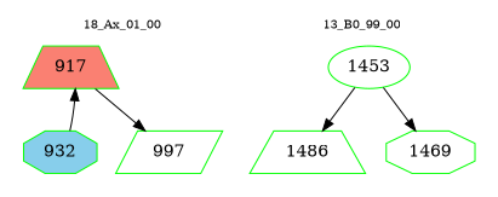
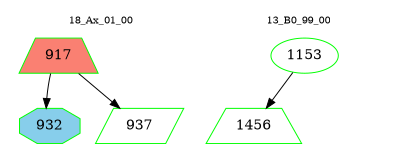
  digraph {
    node [color=green fillcolor=white shape=trapezium style=filled]
    edge [color=black]
    n1 [fillcolor=salmon label=917]
    n2 [fillcolor=skyblue label=932 shape=octagon]
-   n3 [label=997 shape=parallelogram]
-   n4 [label=1453 shape=ellipse]
-   n5 [label=1486]
-   n6 [label=1469 shape=octagon]
+   n3 [label=937 shape=parallelogram]
+   n4 [label=1153 shape=ellipse]
+   n5 [label=1456]
    subgraph cluster_1 {
      color=white
      fontsize=10
      label="18_Ax_01_00"
      n1
      n2
      n3
    }
    subgraph cluster_2 {
      color=white
      fontsize=10
      label="13_B0_99_00"
      n4
      n5
-     n6
    }
-   n2 -> n1
+   n1 -> n2
    n1 -> n3
    n4 -> n5
-   n4 -> n6
  }
